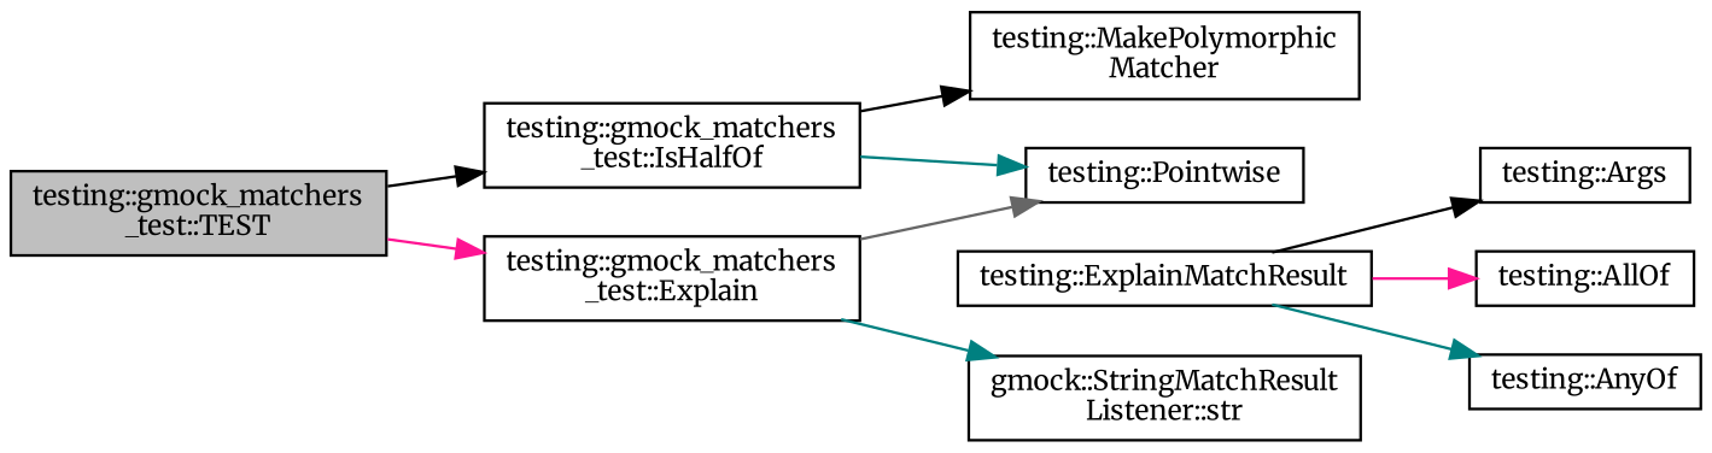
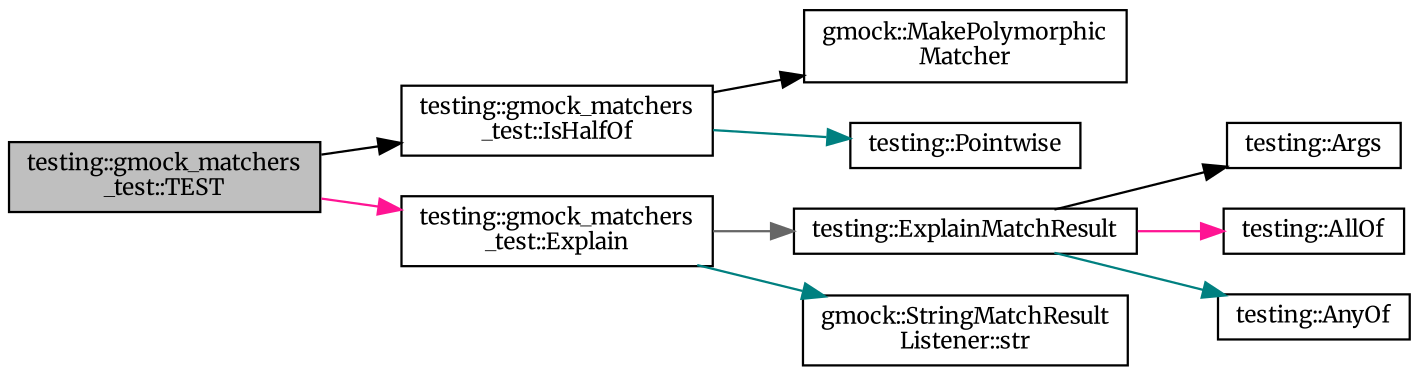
  digraph {
    fontname=Merriweather
    rankdir=LR
    node [color=black fillcolor=white fontname=Merriweather fontsize=10 shape=record style=filled]
    edge [color=black fontname=Merriweather fontsize=10 labelfontname=Helvetica labelfontsize=10 style=solid]
    n1 [fillcolor=grey75 fontcolor=black height=0.2 label="testing::gmock_matchers\l_test::TEST" width=0.4]
    n2 [height=0.2 label="testing::gmock_matchers\l_test::IsHalfOf" width=0.4]
    n3 [height=0.2 label="testing::gmock_matchers\l_test::Explain" width=0.4]
    n4 [height=0.2 label="testing::Pointwise" width=0.4]
-   n5 [height=0.2 label="testing::MakePolymorphic\lMatcher" width=0.4]
+   n5 [height=0.2 label="gmock::MakePolymorphic\lMatcher" width=0.4]
    n6 [height=0.2 label="testing::ExplainMatchResult" width=0.4]
    n7 [height=0.2 label="gmock::StringMatchResult\lListener::str" width=0.4]
    n8 [height=0.2 label="testing::Args" width=0.4]
    n9 [height=0.2 label="testing::AllOf" width=0.4]
    n10 [height=0.2 label="testing::AnyOf" width=0.4]
    n1 -> n2
    n1 -> n3 [color=deeppink]
    n2 -> n4 [color=teal]
    n2 -> n5
-   n3 -> n4 [color=gray40]
+   n3 -> n6 [color=gray40]
    n3 -> n7 [color=teal]
    n6 -> n8
    n6 -> n9 [color=deeppink]
    n6 -> n10 [color=teal]
  }
